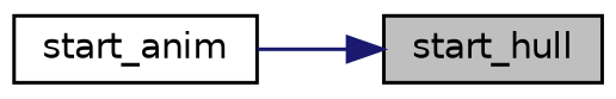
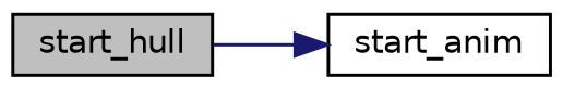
  digraph {
    rankdir=LR
    node [color=black fontname=Helvetica fontsize=10 shape=record style=filled]
    n1 [fillcolor=grey75 fontcolor=black height=0.2 label=start_hull width=0.4]
    n2 [fillcolor=white height=0.2 label=start_anim width=0.4]
-   n2 -> n1 [color=midnightblue fontname=Helvetica fontsize=10 labelfontname=Helvetica labelfontsize=10 style=solid]
+   n1 -> n2 [color=midnightblue fontname=Helvetica fontsize=10 labelfontname=Helvetica labelfontsize=10 style=solid]
  }
